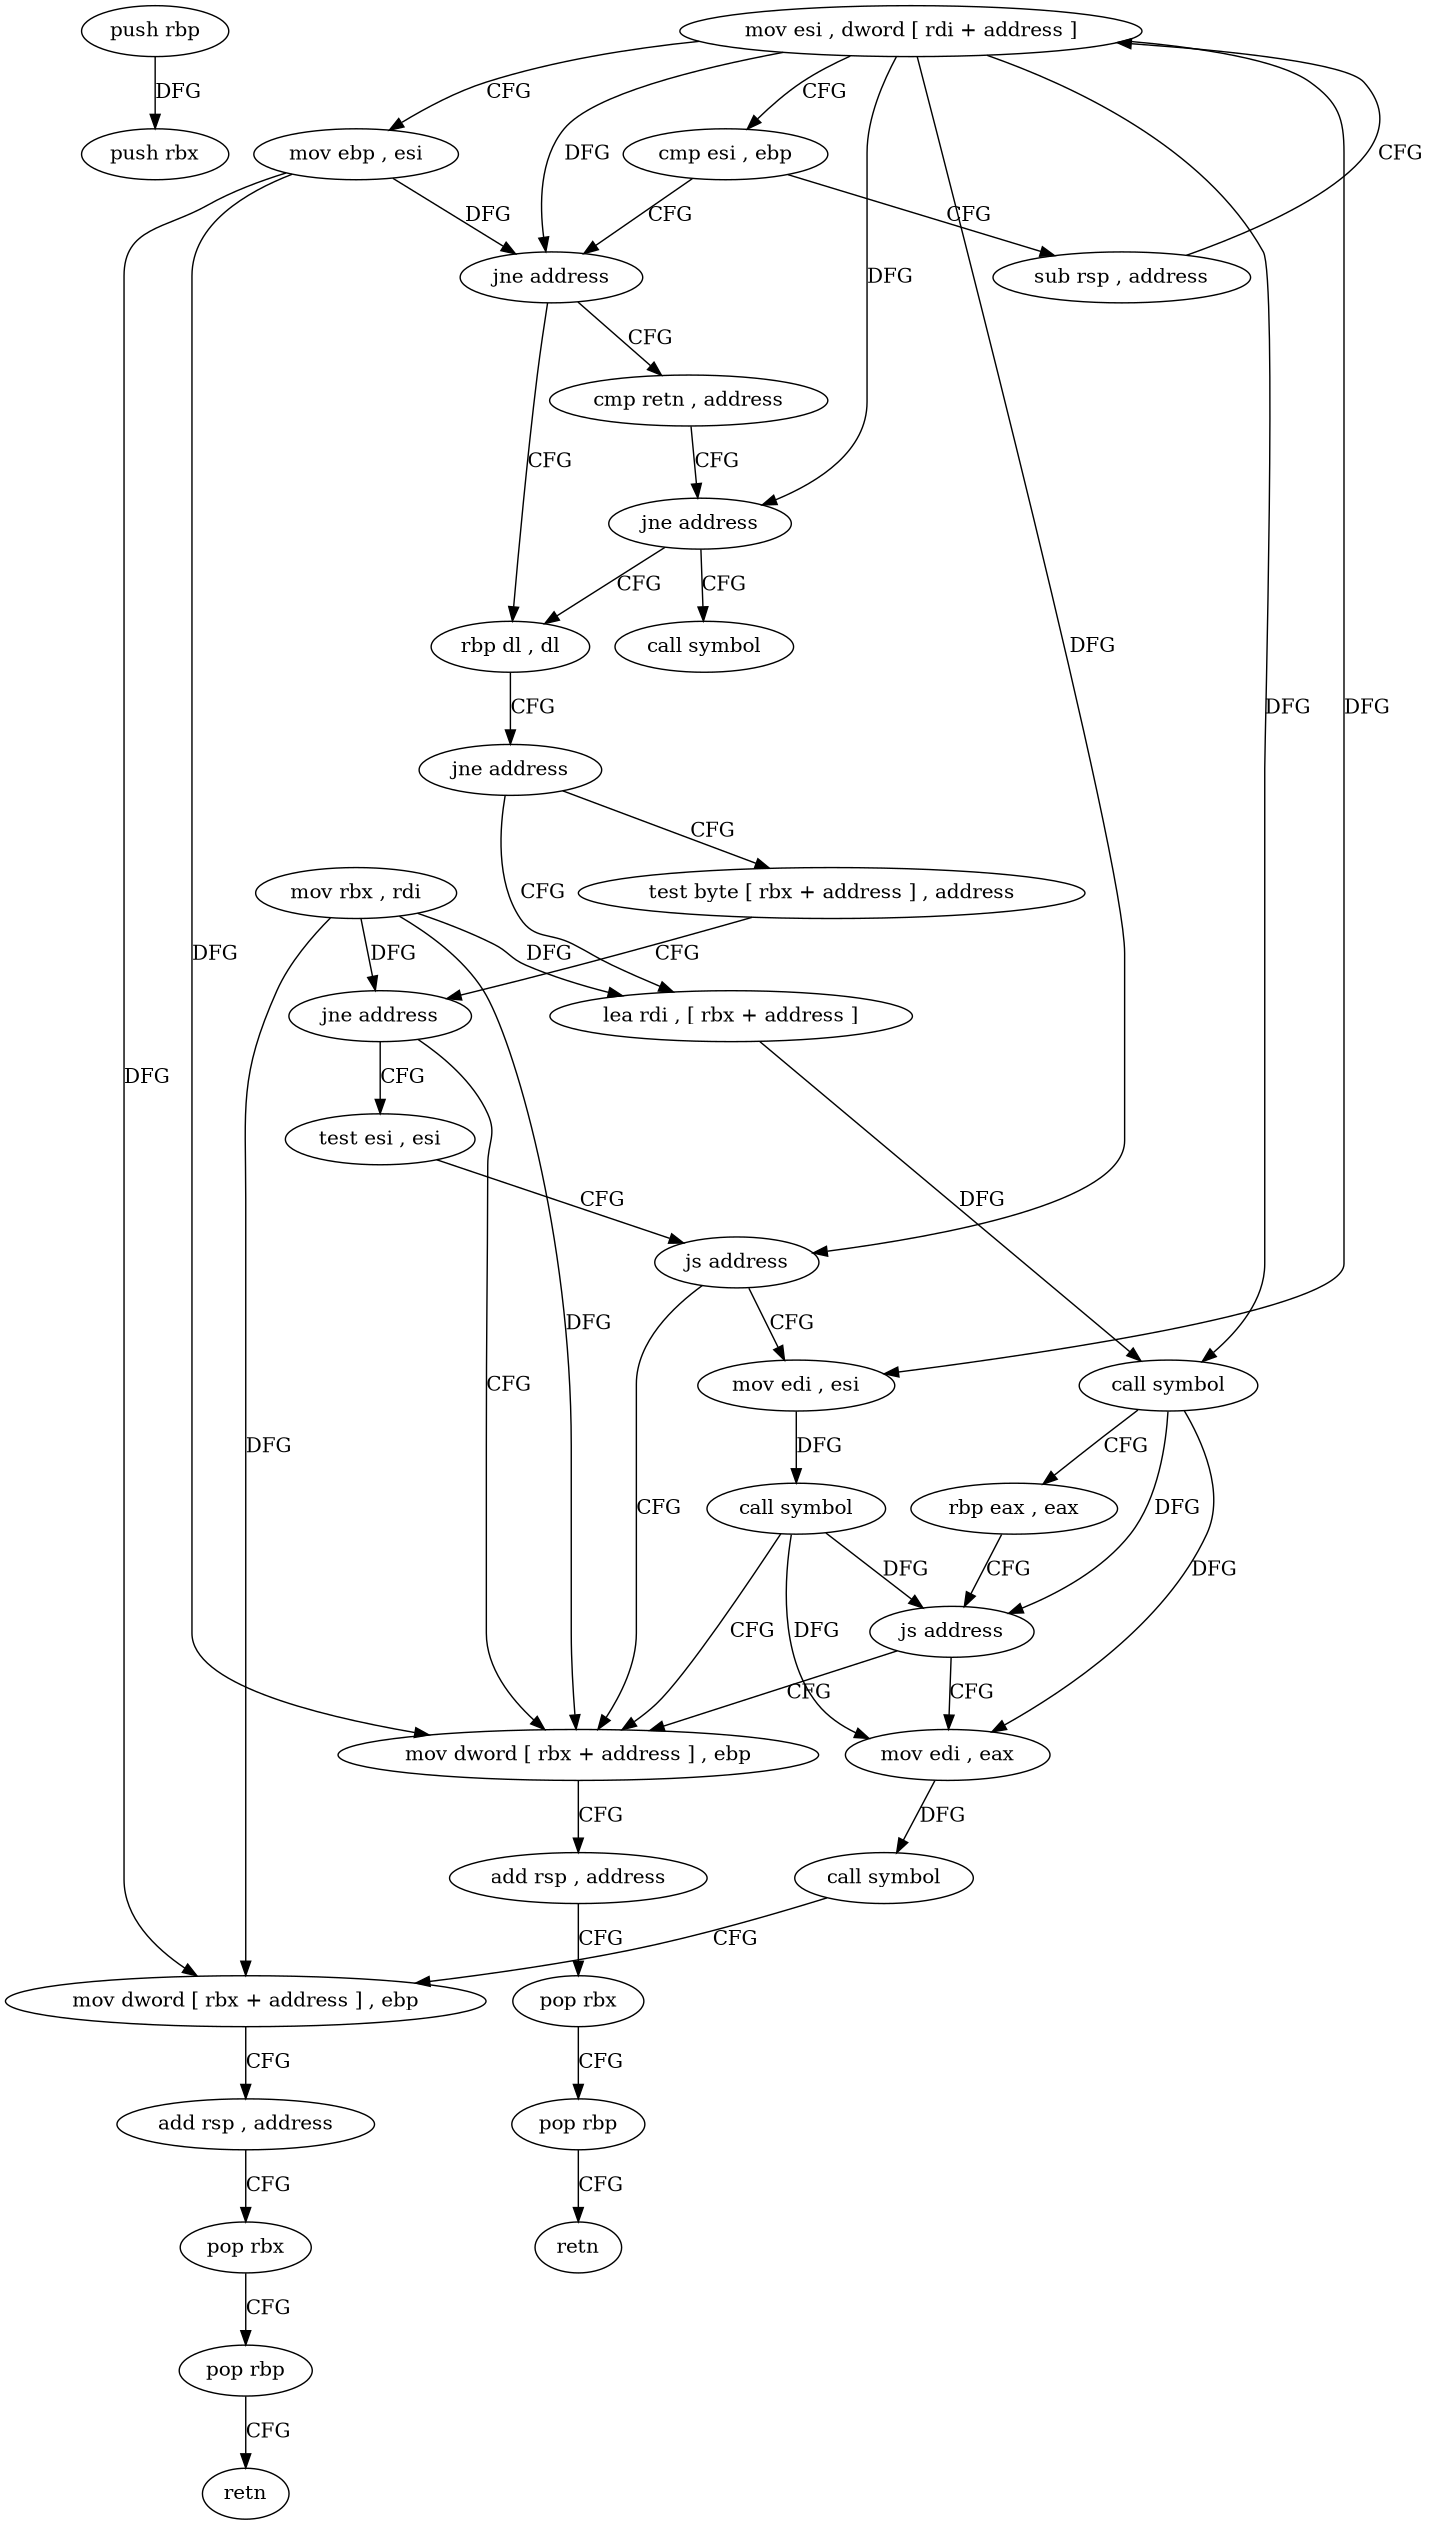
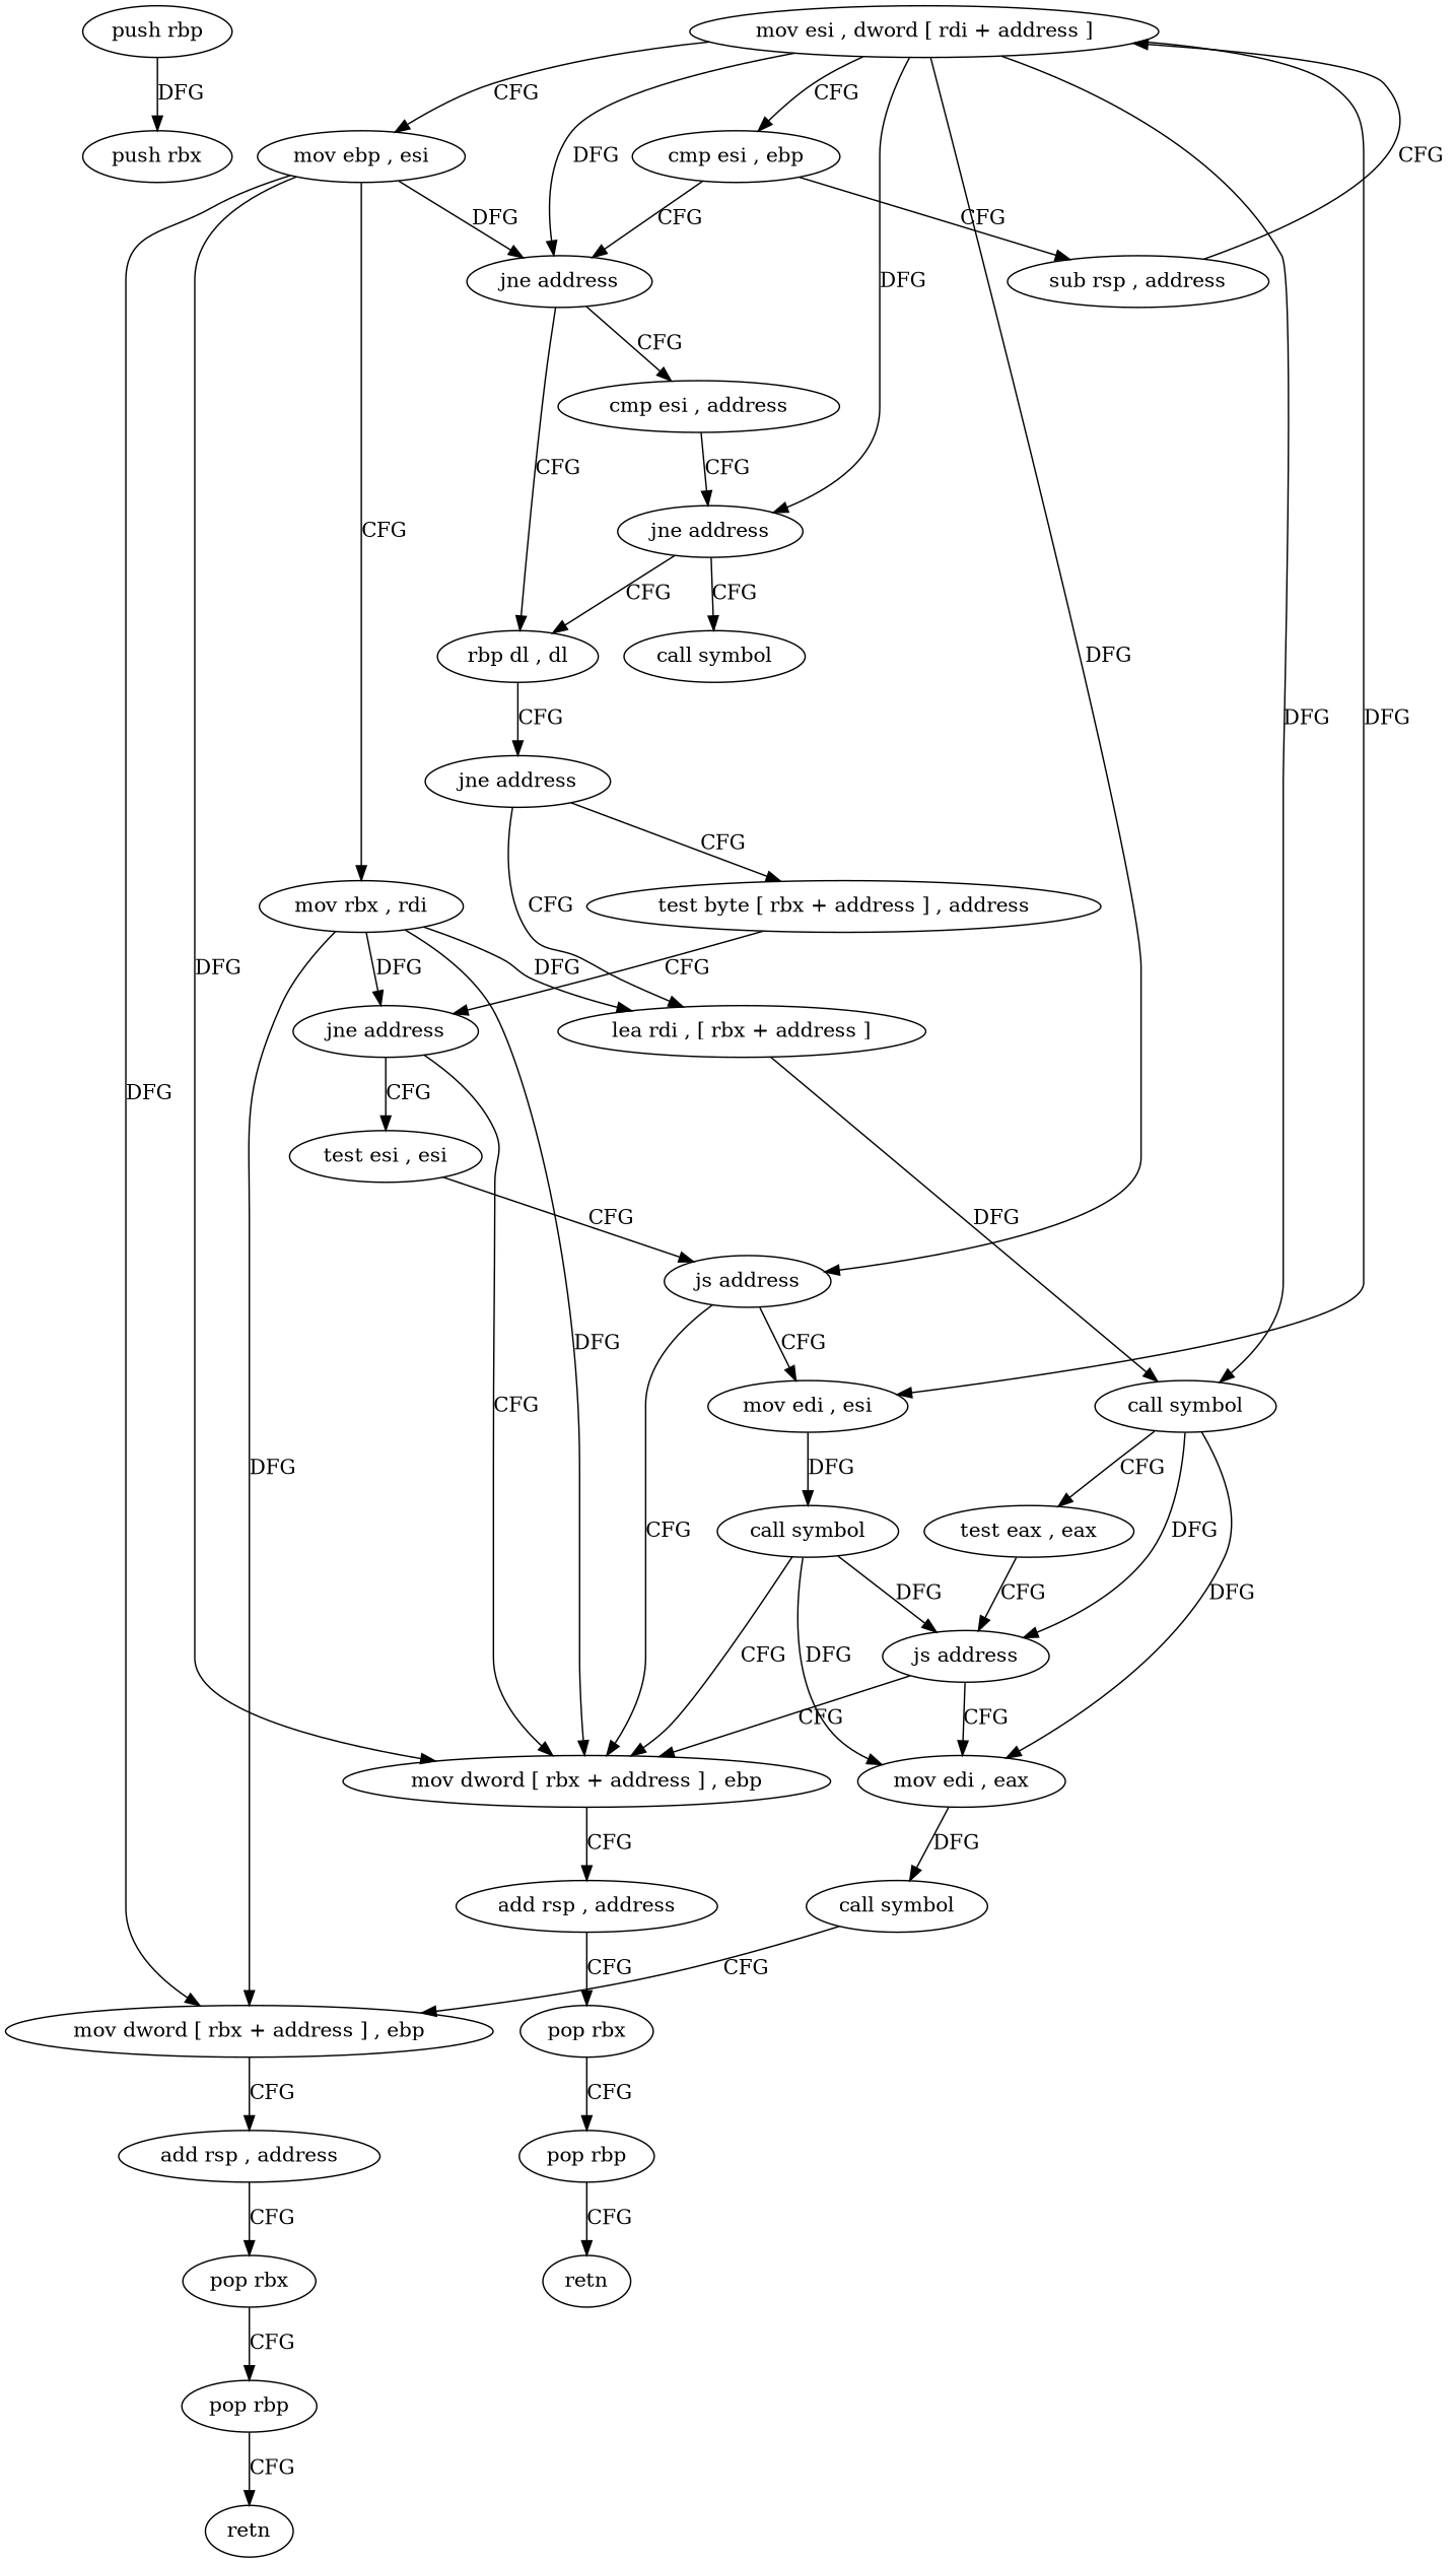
  digraph {
    n1 [label="push rbp"]
    n2 [label="push rbx"]
    n3 [label="mov ebp , esi"]
    n4 [label="mov rbx , rdi"]
    n5 [label="jne address"]
    n6 [label="mov dword [ rbx + address ] , ebp"]
    n7 [label="mov dword [ rbx + address ] , ebp"]
    n8 [label="lea rdi , [ rbx + address ]"]
    n9 [label="jne address"]
    n10 [label="rbp dl , dl"]
-   n11 [label="cmp retn , address"]
+   n11 [label="cmp esi , address"]
    n12 [label="add rsp , address"]
    n13 [label="add rsp , address"]
    n14 [label="sub rsp , address"]
    n15 [label="mov esi , dword [ rdi + address ]"]
    n16 [label="call symbol"]
    n17 [label="test esi , esi"]
    n18 [label="cmp esi , ebp"]
    n19 [label="jne address"]
    n20 [label="js address"]
    n21 [label="mov edi , esi"]
    n22 [label="call symbol"]
-   n23 [label="rbp eax , eax"]
+   n23 [label="test eax , eax"]
    n24 [label="js address"]
    n25 [label="mov edi , eax"]
    n26 [label="call symbol"]
    n27 [label="jne address"]
    n28 [label="test byte [ rbx + address ] , address"]
    n29 [label="call symbol"]
    n30 [label="pop rbx"]
    n31 [label="pop rbp"]
    n32 [label=retn]
    n33 [label="pop rbx"]
    n34 [label="pop rbp"]
    n35 [label=retn]
    n1 -> n2 [label=DFG]
+   n3 -> n4 [label=CFG]
    n3 -> n5 [label=DFG]
    n3 -> n6 [label=DFG]
    n3 -> n7 [label=DFG]
    n4 -> n6 [label=DFG]
    n4 -> n7 [label=DFG]
    n4 -> n8 [label=DFG]
    n4 -> n9 [label=DFG]
    n5 -> n10 [label=CFG]
    n5 -> n11 [label=CFG]
    n6 -> n12 [label=CFG]
    n7 -> n13 [label=CFG]
    n8 -> n16 [label=DFG]
    n9 -> n6 [label=CFG]
    n9 -> n17 [label=CFG]
    n10 -> n27 [label=CFG]
    n11 -> n19 [label=CFG]
    n12 -> n30 [label=CFG]
    n13 -> n33 [label=CFG]
    n14 -> n15 [label=CFG]
    n15 -> n3 [label=CFG]
    n15 -> n5 [label=DFG]
    n15 -> n16 [label=DFG]
    n15 -> n18 [label=CFG]
    n15 -> n19 [label=DFG]
    n15 -> n20 [label=DFG]
    n15 -> n21 [label=DFG]
    n16 -> n23 [label=CFG]
    n16 -> n24 [label=DFG]
    n16 -> n25 [label=DFG]
    n17 -> n20 [label=CFG]
    n18 -> n5 [label=CFG]
    n18 -> n14 [label=CFG]
    n19 -> n10 [label=CFG]
    n19 -> n22 [label=CFG]
    n20 -> n6 [label=CFG]
    n20 -> n21 [label=CFG]
    n21 -> n26 [label=DFG]
    n23 -> n24 [label=CFG]
    n24 -> n6 [label=CFG]
    n24 -> n25 [label=CFG]
    n25 -> n29 [label=DFG]
    n26 -> n6 [label=CFG]
    n26 -> n24 [label=DFG]
    n26 -> n25 [label=DFG]
    n27 -> n8 [label=CFG]
    n27 -> n28 [label=CFG]
    n28 -> n9 [label=CFG]
    n29 -> n7 [label=CFG]
    n30 -> n31 [label=CFG]
    n31 -> n32 [label=CFG]
    n33 -> n34 [label=CFG]
    n34 -> n35 [label=CFG]
  }
